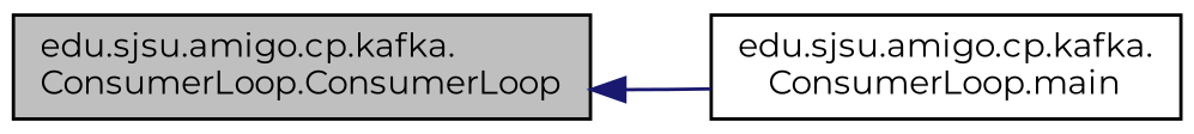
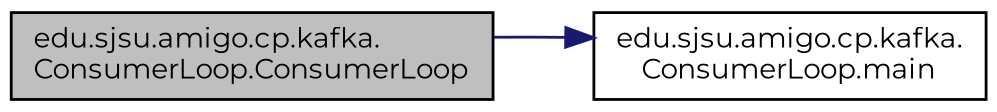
  digraph {
    rankdir=LR
    fontname=Montserrat
    node [color=black fontname=Montserrat fontsize=10 shape=record style=filled]
    n1 [fillcolor=grey75 fontcolor=black height=0.2 label="edu.sjsu.amigo.cp.kafka.\lConsumerLoop.ConsumerLoop" width=0.4]
    n2 [fillcolor=white height=0.2 label="edu.sjsu.amigo.cp.kafka.\lConsumerLoop.main" width=0.4]
-   n1 -> n2 [color=midnightblue dir=back fontname=Montserrat fontsize=10 labelfontname=Helvetica labelfontsize=10 style=solid]
+   n2 -> n1 [color=midnightblue dir=back fontname=Montserrat fontsize=10 labelfontname=Helvetica labelfontsize=10 style=solid]
  }
